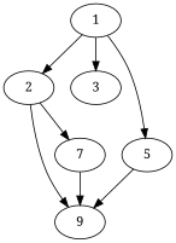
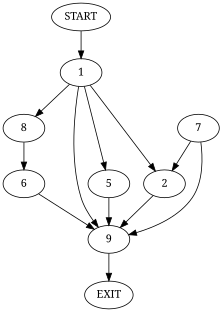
  digraph {
    fontname="Noto Serif"
    node [fontname="Noto Serif"]
    edge [fontname="Noto Serif"]
+   n1 [label=START]
    1
    2
-   3
+   3 [label=8]
    n5 [label=9]
    5
+   n7 [label=EXIT]
    7
+   6
+   n1 -> 1
    1 -> 2
    1 -> 3
+   1 -> n5
    1 -> 5
    2 -> n5
-   2 -> 7
+   7 -> 2
+   3 -> 6
+   n5 -> n7
    5 -> n5
    7 -> n5
+   6 -> n5
  }
